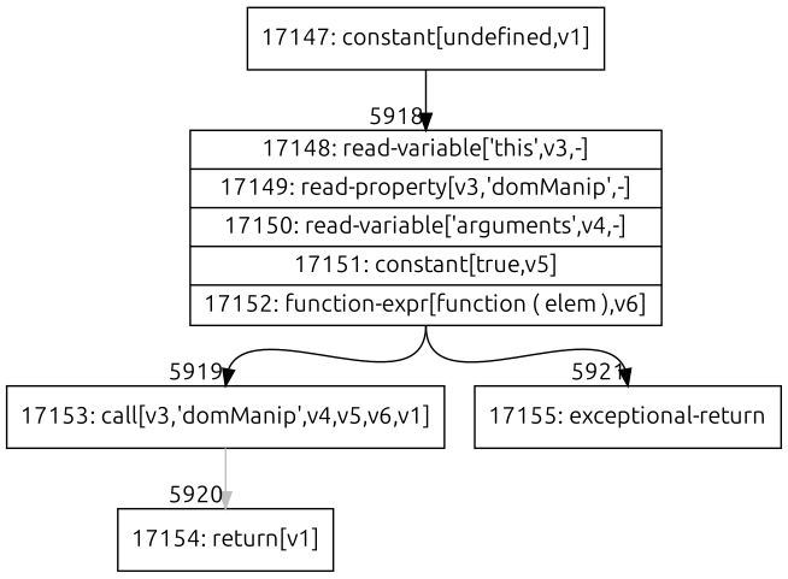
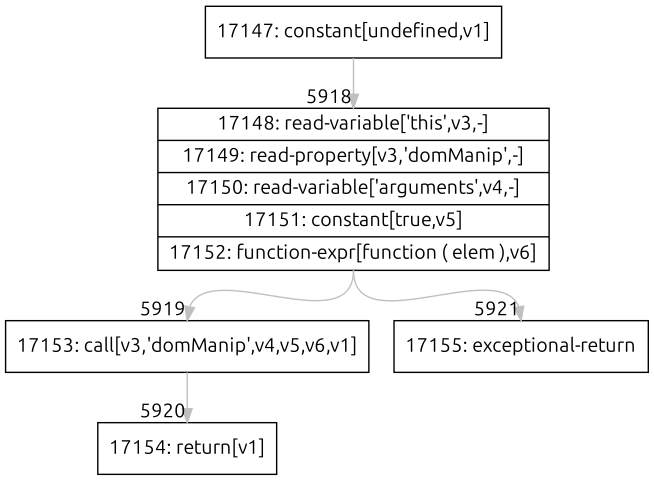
  digraph {
    fontname=Ubuntu
    rankdir=TD
    node [fontname=Ubuntu shape=record]
    edge [fontname=Ubuntu headport=n tailport=s]
    n1 [label="{17147: constant[undefined,v1]}"]
    n2 [label="{17148: read-variable['this',v3,-]|17149: read-property[v3,'domManip',-]|17150: read-variable['arguments',v4,-]|17151: constant[true,v5]|17152: function-expr[function ( elem ),v6]}"]
    n3 [label="{17153: call[v3,'domManip',v4,v5,v6,v1]}"]
    n4 [label="{17155: exceptional-return}"]
    n5 [label="{17154: return[v1]}"]
-   n1 -> n2 [headlabel="      5918"]
-   n2 -> n3 [headlabel="      5919"]
-   n2 -> n4 [color=black headlabel="      5921"]
+   n1 -> n2 [headlabel="      5918" color=gray]
+   n2 -> n3 [headlabel="      5919" color=gray]
+   n2 -> n4 [color=gray headlabel="      5921"]
    n3 -> n5 [color=gray headlabel="      5920"]
  }
